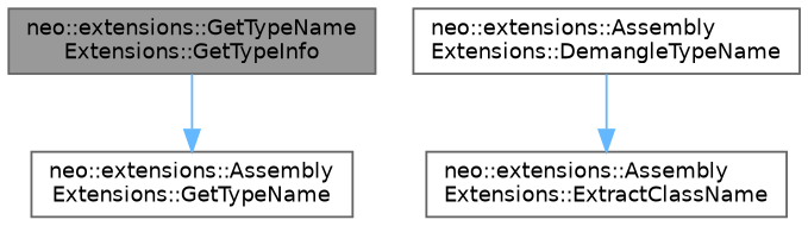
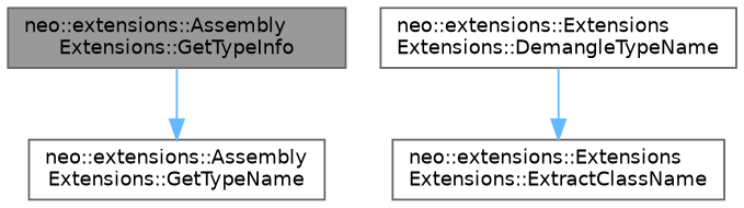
  digraph {
    rankdir=TB
    node [color=grey40 fillcolor=white fontname=Helvetica fontsize=10 shape=box style=filled]
    edge [color=steelblue1 fontname=Helvetica fontsize=10 labelfontname=Helvetica labelfontsize=10 style=solid]
-   n1 [color=gray40 fillcolor=grey60 fontcolor=black height=0.2 label="neo::extensions::GetTypeName\lExtensions::GetTypeInfo" width=0.4]
+   n1 [color=gray40 fillcolor=grey60 fontcolor=black height=0.2 label="neo::extensions::Assembly\lExtensions::GetTypeInfo" width=0.4]
    n2 [height=0.2 label="neo::extensions::Assembly\lExtensions::GetTypeName" width=0.4]
-   n3 [height=0.2 label="neo::extensions::Assembly\lExtensions::DemangleTypeName" width=0.4]
-   n4 [height=0.2 label="neo::extensions::Assembly\lExtensions::ExtractClassName" width=0.4]
+   n3 [height=0.2 label="neo::extensions::Extensions\lExtensions::DemangleTypeName" width=0.4]
+   n4 [height=0.2 label="neo::extensions::Extensions\lExtensions::ExtractClassName" width=0.4]
    n1 -> n2
    n3 -> n4
  }
